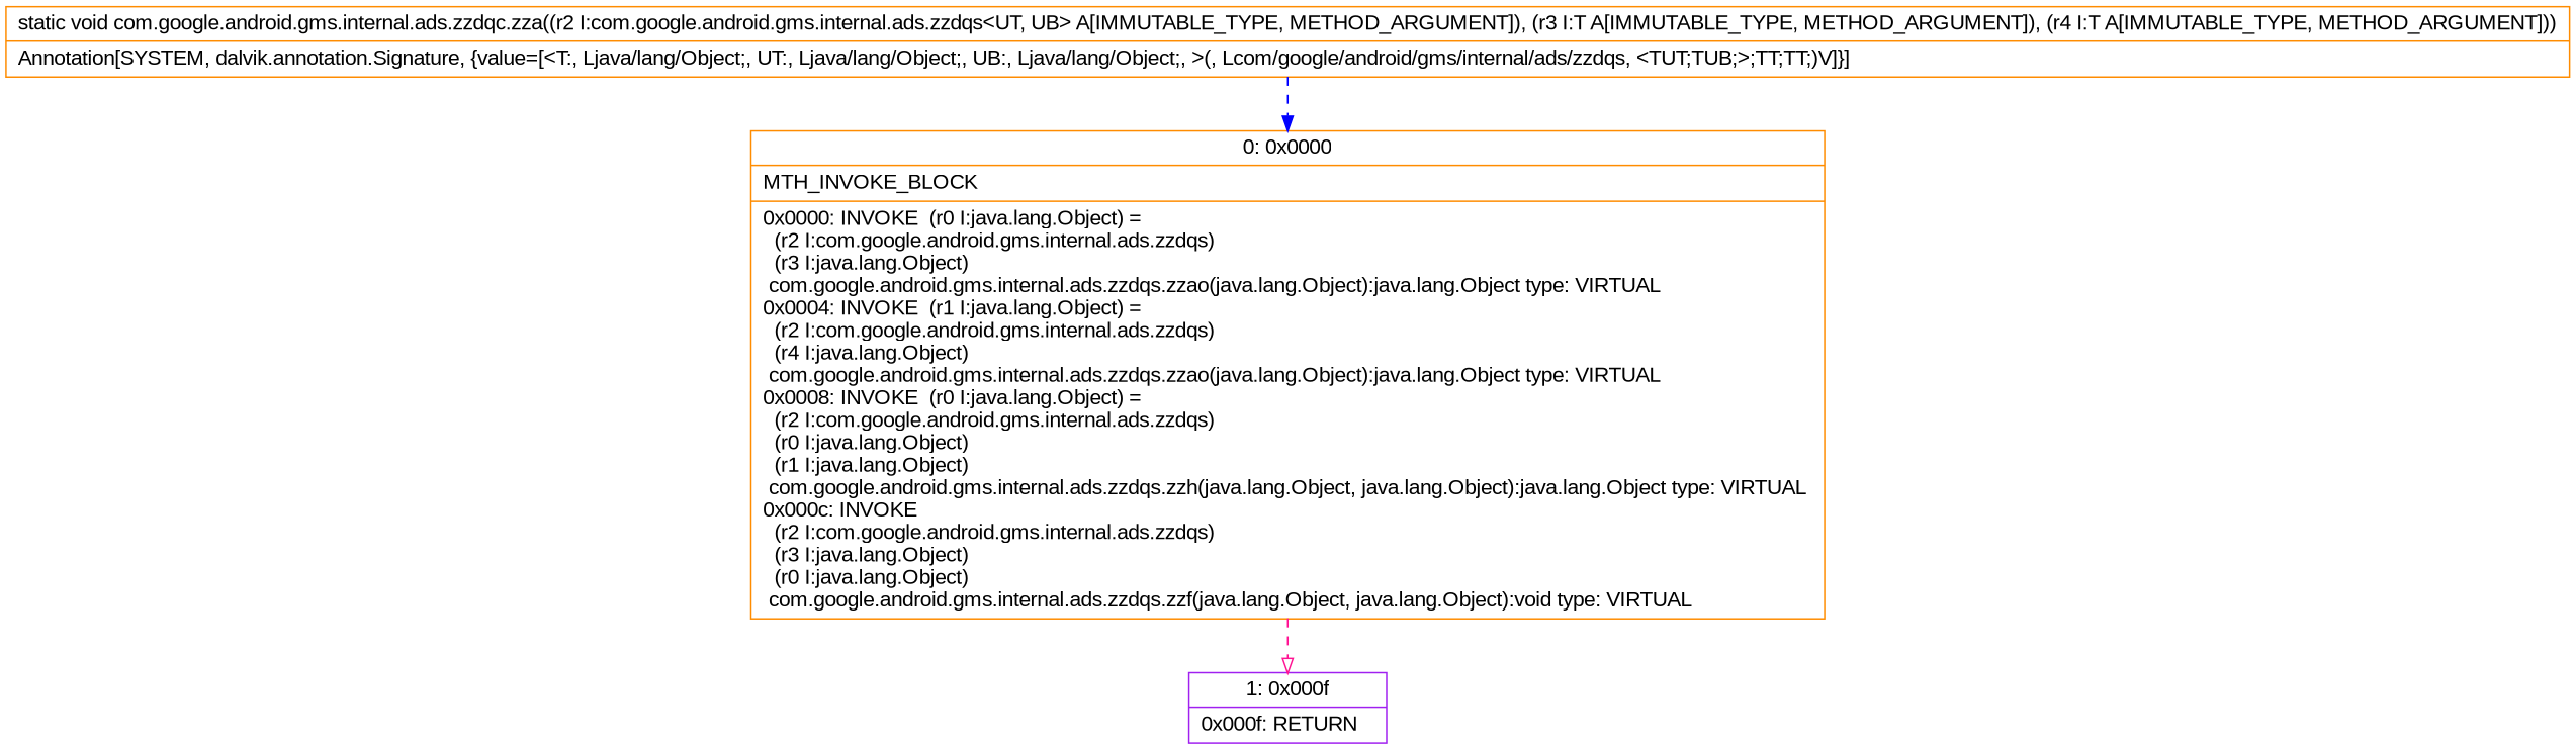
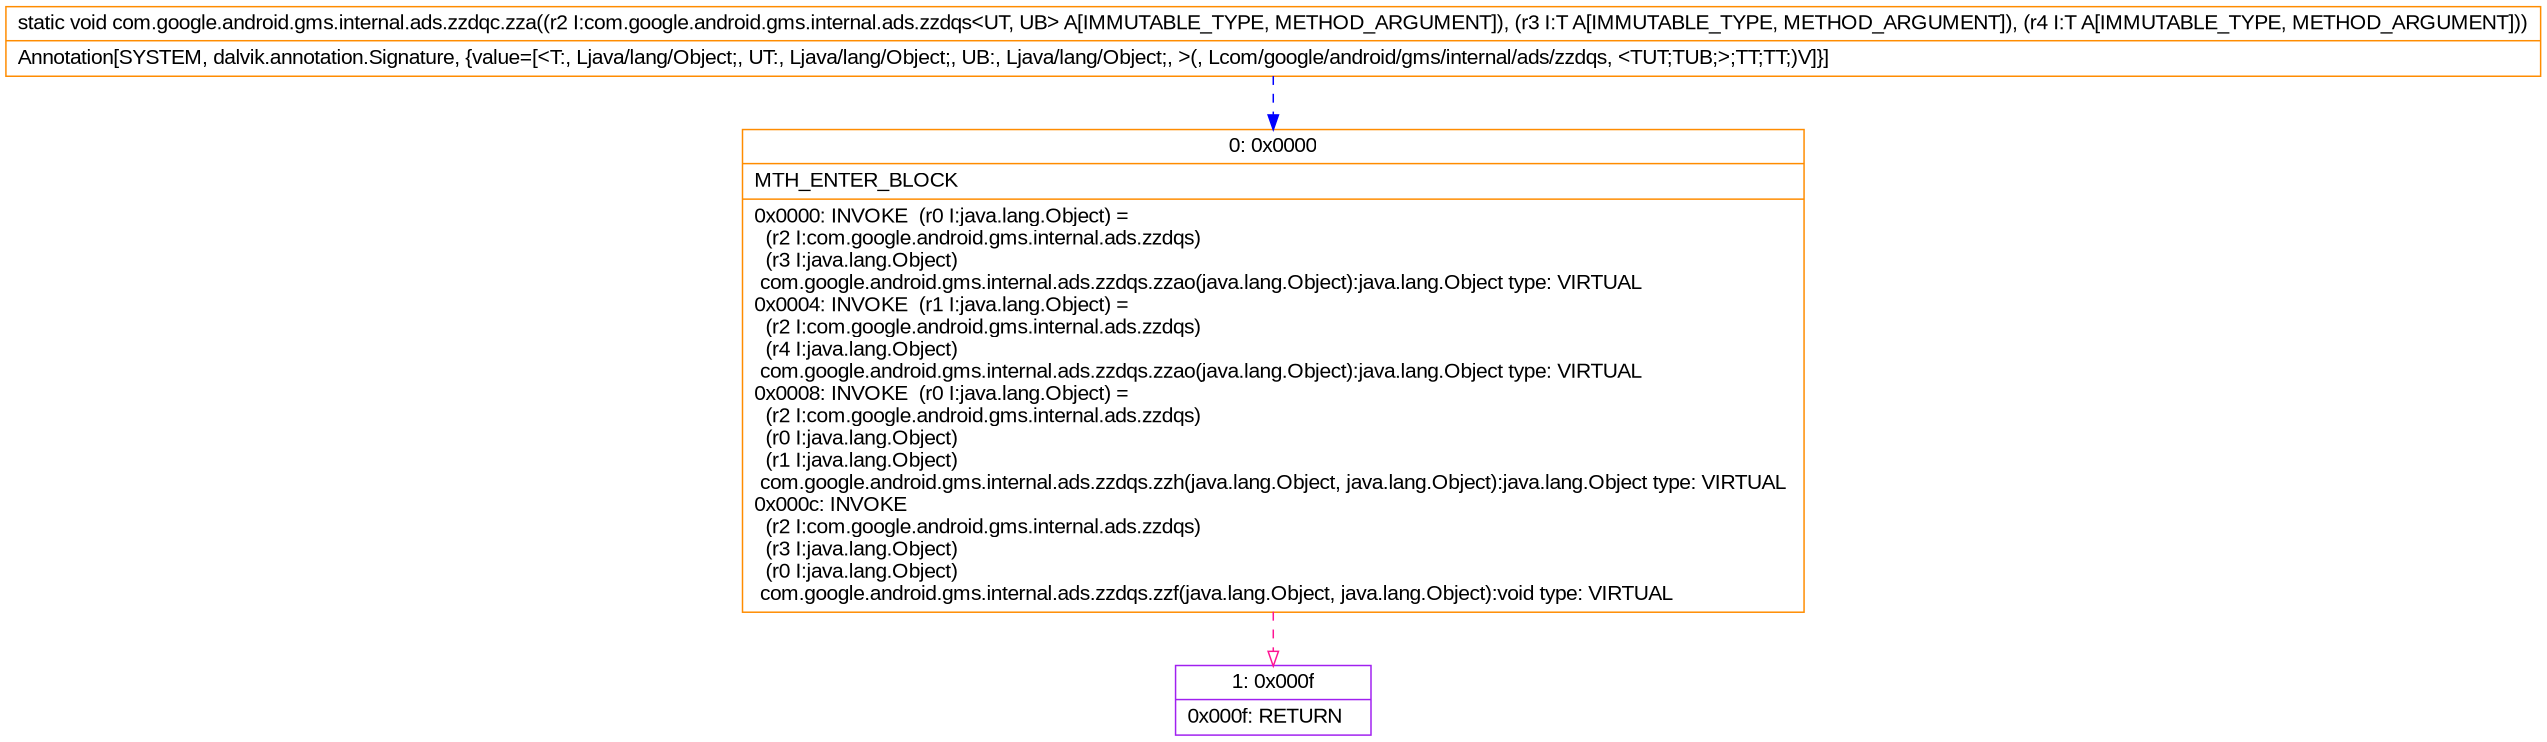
  digraph {
    fontname="Liberation Sans"
    node [shape=record color=darkorange fontname="Liberation Sans"]
    edge [style=dashed fontname="Liberation Sans"]
-   n1 [label="{0\:\ 0x0000|MTH_INVOKE_BLOCK\l|0x0000: INVOKE  (r0 I:java.lang.Object) = \l  (r2 I:com.google.android.gms.internal.ads.zzdqs)\l  (r3 I:java.lang.Object)\l com.google.android.gms.internal.ads.zzdqs.zzao(java.lang.Object):java.lang.Object type: VIRTUAL \l0x0004: INVOKE  (r1 I:java.lang.Object) = \l  (r2 I:com.google.android.gms.internal.ads.zzdqs)\l  (r4 I:java.lang.Object)\l com.google.android.gms.internal.ads.zzdqs.zzao(java.lang.Object):java.lang.Object type: VIRTUAL \l0x0008: INVOKE  (r0 I:java.lang.Object) = \l  (r2 I:com.google.android.gms.internal.ads.zzdqs)\l  (r0 I:java.lang.Object)\l  (r1 I:java.lang.Object)\l com.google.android.gms.internal.ads.zzdqs.zzh(java.lang.Object, java.lang.Object):java.lang.Object type: VIRTUAL \l0x000c: INVOKE  \l  (r2 I:com.google.android.gms.internal.ads.zzdqs)\l  (r3 I:java.lang.Object)\l  (r0 I:java.lang.Object)\l com.google.android.gms.internal.ads.zzdqs.zzf(java.lang.Object, java.lang.Object):void type: VIRTUAL \l}"]
+   n1 [label="{0\:\ 0x0000|MTH_ENTER_BLOCK\l|0x0000: INVOKE  (r0 I:java.lang.Object) = \l  (r2 I:com.google.android.gms.internal.ads.zzdqs)\l  (r3 I:java.lang.Object)\l com.google.android.gms.internal.ads.zzdqs.zzao(java.lang.Object):java.lang.Object type: VIRTUAL \l0x0004: INVOKE  (r1 I:java.lang.Object) = \l  (r2 I:com.google.android.gms.internal.ads.zzdqs)\l  (r4 I:java.lang.Object)\l com.google.android.gms.internal.ads.zzdqs.zzao(java.lang.Object):java.lang.Object type: VIRTUAL \l0x0008: INVOKE  (r0 I:java.lang.Object) = \l  (r2 I:com.google.android.gms.internal.ads.zzdqs)\l  (r0 I:java.lang.Object)\l  (r1 I:java.lang.Object)\l com.google.android.gms.internal.ads.zzdqs.zzh(java.lang.Object, java.lang.Object):java.lang.Object type: VIRTUAL \l0x000c: INVOKE  \l  (r2 I:com.google.android.gms.internal.ads.zzdqs)\l  (r3 I:java.lang.Object)\l  (r0 I:java.lang.Object)\l com.google.android.gms.internal.ads.zzdqs.zzf(java.lang.Object, java.lang.Object):void type: VIRTUAL \l}"]
    n2 [label="{1\:\ 0x000f|0x000f: RETURN   \l}" color=purple]
    n3 [label="{static void com.google.android.gms.internal.ads.zzdqc.zza((r2 I:com.google.android.gms.internal.ads.zzdqs\<UT, UB\> A[IMMUTABLE_TYPE, METHOD_ARGUMENT]), (r3 I:T A[IMMUTABLE_TYPE, METHOD_ARGUMENT]), (r4 I:T A[IMMUTABLE_TYPE, METHOD_ARGUMENT]))  | Annotation[SYSTEM, dalvik.annotation.Signature, \{value=[\<T:, Ljava\/lang\/Object;, UT:, Ljava\/lang\/Object;, UB:, Ljava\/lang\/Object;, \>(, Lcom\/google\/android\/gms\/internal\/ads\/zzdqs, \<TUT;TUB;\>;TT;TT;)V]\}]\l}"]
    n1 -> n2 [color=deeppink arrowhead=onormal]
    n3 -> n1 [color=blue arrowhead=normal]
  }
